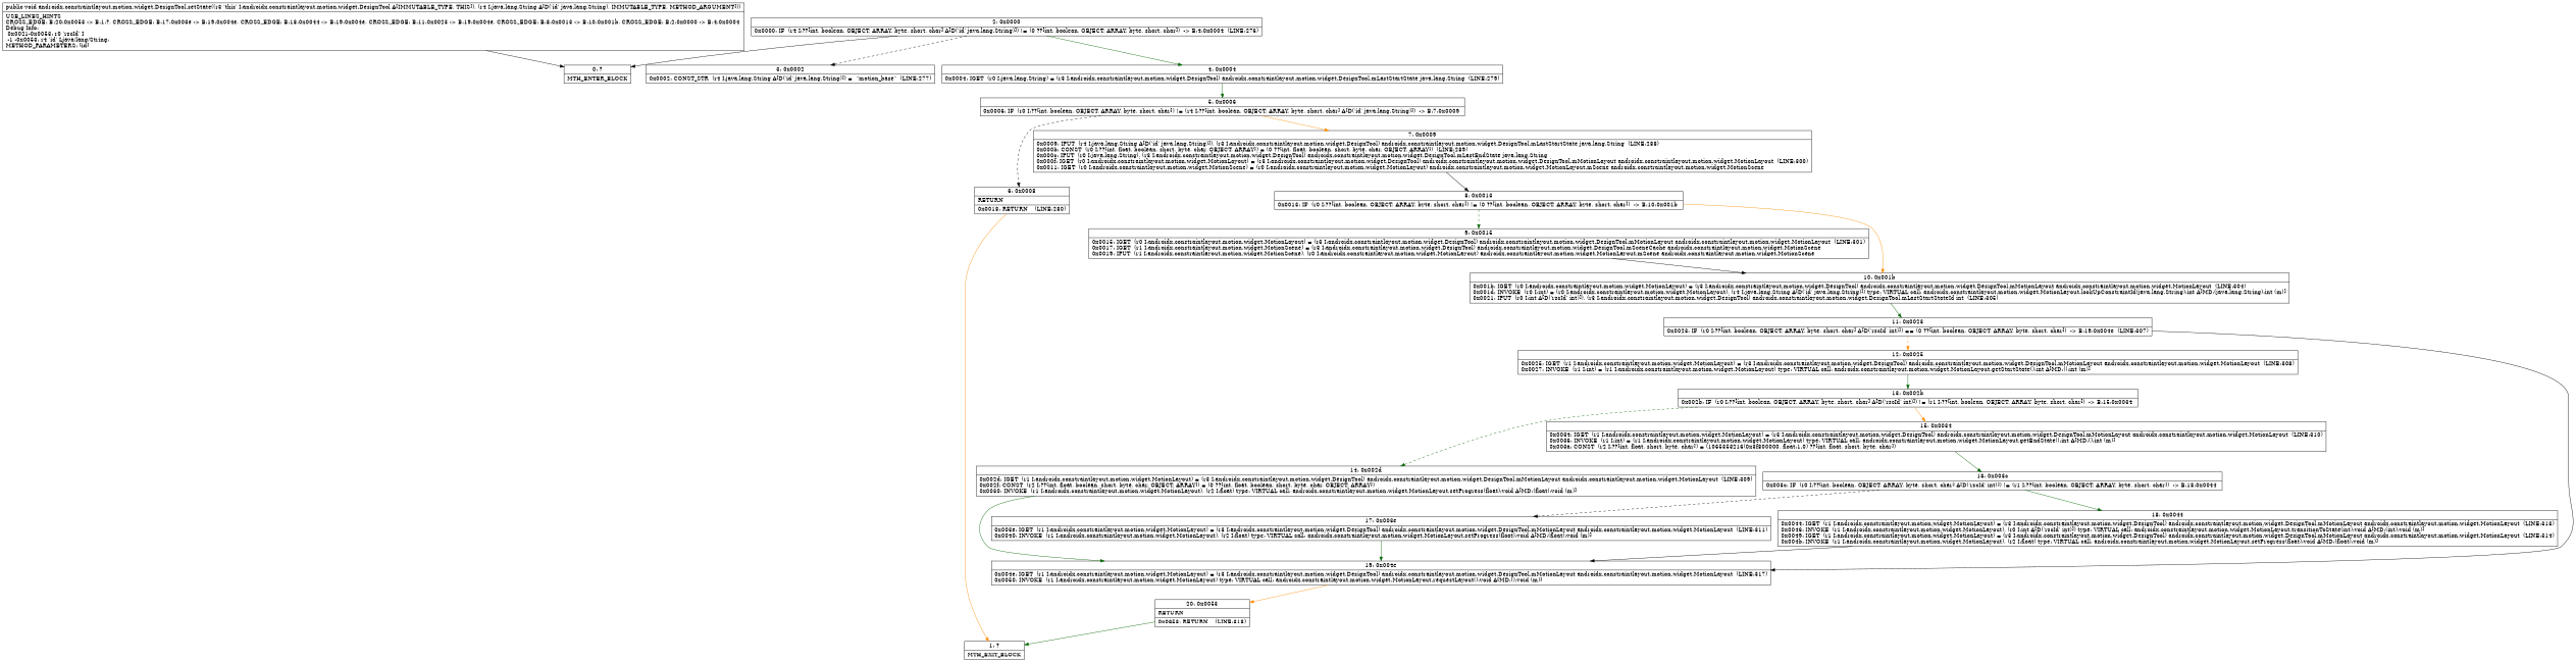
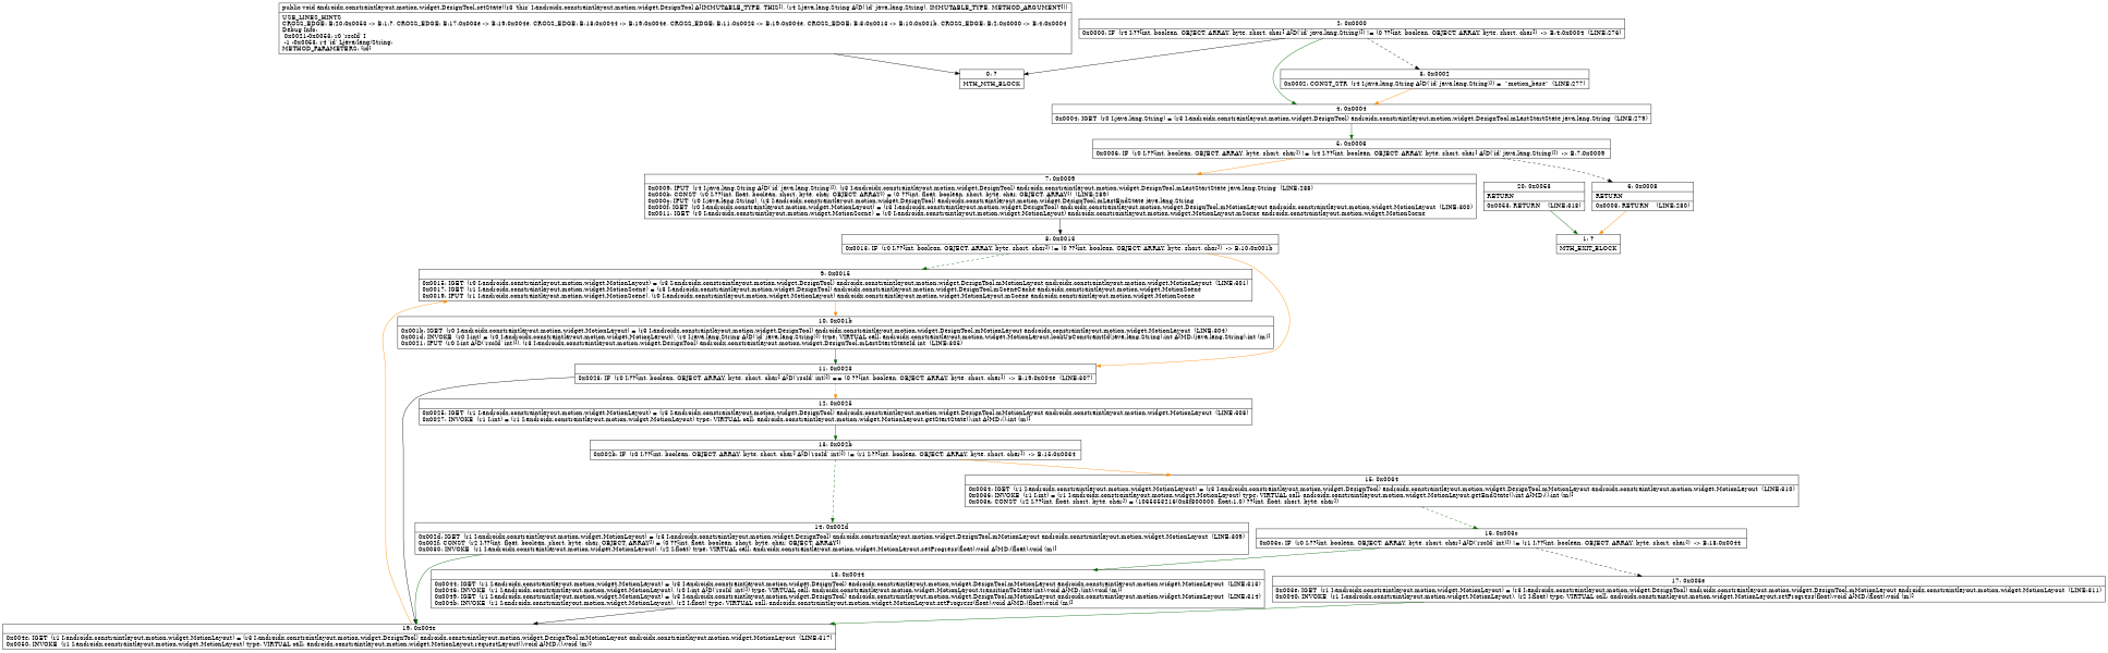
  digraph {
    node [shape=record]
    edge [color=darkgreen]
-   n1 [label="{0\:\ ?|MTH_ENTER_BLOCK\l}"]
+   n1 [label="{0\:\ ?|MTH_MTH_BLOCK\l}"]
    n2 [label="{2\:\ 0x0000|0x0000: IF  (r4 I:??[int, boolean, OBJECT, ARRAY, byte, short, char] A[D('id' java.lang.String)]) != (0 ??[int, boolean, OBJECT, ARRAY, byte, short, char])  \-\> B:4:0x0004  (LINE:276)\l}"]
    n3 [label="{3\:\ 0x0002|0x0002: CONST_STR  (r4 I:java.lang.String A[D('id' java.lang.String)]) =  \"motion_base\"  (LINE:277)\l}"]
    n4 [label="{4\:\ 0x0004|0x0004: IGET  (r0 I:java.lang.String) = (r3 I:androidx.constraintlayout.motion.widget.DesignTool) androidx.constraintlayout.motion.widget.DesignTool.mLastStartState java.lang.String  (LINE:279)\l}"]
    n5 [label="{5\:\ 0x0006|0x0006: IF  (r0 I:??[int, boolean, OBJECT, ARRAY, byte, short, char]) != (r4 I:??[int, boolean, OBJECT, ARRAY, byte, short, char] A[D('id' java.lang.String)])  \-\> B:7:0x0009 \l}"]
-   n6 [label="{6\:\ 0x0008|RETURN\l|0x0018: RETURN    (LINE:280)\l}"]
+   n6 [label="{6\:\ 0x0008|RETURN\l|0x0008: RETURN    (LINE:280)\l}"]
    n7 [label="{7\:\ 0x0009|0x0009: IPUT  (r4 I:java.lang.String A[D('id' java.lang.String)]), (r3 I:androidx.constraintlayout.motion.widget.DesignTool) androidx.constraintlayout.motion.widget.DesignTool.mLastStartState java.lang.String  (LINE:288)\l0x000b: CONST  (r0 I:??[int, float, boolean, short, byte, char, OBJECT, ARRAY]) = (0 ??[int, float, boolean, short, byte, char, OBJECT, ARRAY])  (LINE:289)\l0x000c: IPUT  (r0 I:java.lang.String), (r3 I:androidx.constraintlayout.motion.widget.DesignTool) androidx.constraintlayout.motion.widget.DesignTool.mLastEndState java.lang.String \l0x000f: IGET  (r0 I:androidx.constraintlayout.motion.widget.MotionLayout) = (r3 I:androidx.constraintlayout.motion.widget.DesignTool) androidx.constraintlayout.motion.widget.DesignTool.mMotionLayout androidx.constraintlayout.motion.widget.MotionLayout  (LINE:300)\l0x0011: IGET  (r0 I:androidx.constraintlayout.motion.widget.MotionScene) = (r0 I:androidx.constraintlayout.motion.widget.MotionLayout) androidx.constraintlayout.motion.widget.MotionLayout.mScene androidx.constraintlayout.motion.widget.MotionScene \l}"]
    n8 [label="{1\:\ ?|MTH_EXIT_BLOCK\l}"]
    n9 [label="{8\:\ 0x0013|0x0013: IF  (r0 I:??[int, boolean, OBJECT, ARRAY, byte, short, char]) != (0 ??[int, boolean, OBJECT, ARRAY, byte, short, char])  \-\> B:10:0x001b \l}"]
    n10 [label="{9\:\ 0x0015|0x0015: IGET  (r0 I:androidx.constraintlayout.motion.widget.MotionLayout) = (r3 I:androidx.constraintlayout.motion.widget.DesignTool) androidx.constraintlayout.motion.widget.DesignTool.mMotionLayout androidx.constraintlayout.motion.widget.MotionLayout  (LINE:301)\l0x0017: IGET  (r1 I:androidx.constraintlayout.motion.widget.MotionScene) = (r3 I:androidx.constraintlayout.motion.widget.DesignTool) androidx.constraintlayout.motion.widget.DesignTool.mSceneCache androidx.constraintlayout.motion.widget.MotionScene \l0x0019: IPUT  (r1 I:androidx.constraintlayout.motion.widget.MotionScene), (r0 I:androidx.constraintlayout.motion.widget.MotionLayout) androidx.constraintlayout.motion.widget.MotionLayout.mScene androidx.constraintlayout.motion.widget.MotionScene \l}"]
    n11 [label="{10\:\ 0x001b|0x001b: IGET  (r0 I:androidx.constraintlayout.motion.widget.MotionLayout) = (r3 I:androidx.constraintlayout.motion.widget.DesignTool) androidx.constraintlayout.motion.widget.DesignTool.mMotionLayout androidx.constraintlayout.motion.widget.MotionLayout  (LINE:304)\l0x001d: INVOKE  (r0 I:int) = (r0 I:androidx.constraintlayout.motion.widget.MotionLayout), (r4 I:java.lang.String A[D('id' java.lang.String)]) type: VIRTUAL call: androidx.constraintlayout.motion.widget.MotionLayout.lookUpConstraintId(java.lang.String):int A[MD:(java.lang.String):int (m)]\l0x0021: IPUT  (r0 I:int A[D('rscId' int)]), (r3 I:androidx.constraintlayout.motion.widget.DesignTool) androidx.constraintlayout.motion.widget.DesignTool.mLastStartStateId int  (LINE:305)\l}"]
    n12 [label="{11\:\ 0x0023|0x0023: IF  (r0 I:??[int, boolean, OBJECT, ARRAY, byte, short, char] A[D('rscId' int)]) == (0 ??[int, boolean, OBJECT, ARRAY, byte, short, char])  \-\> B:19:0x004e  (LINE:307)\l}"]
    n13 [label="{12\:\ 0x0025|0x0025: IGET  (r1 I:androidx.constraintlayout.motion.widget.MotionLayout) = (r3 I:androidx.constraintlayout.motion.widget.DesignTool) androidx.constraintlayout.motion.widget.DesignTool.mMotionLayout androidx.constraintlayout.motion.widget.MotionLayout  (LINE:308)\l0x0027: INVOKE  (r1 I:int) = (r1 I:androidx.constraintlayout.motion.widget.MotionLayout) type: VIRTUAL call: androidx.constraintlayout.motion.widget.MotionLayout.getStartState():int A[MD:():int (m)]\l}"]
    n14 [label="{19\:\ 0x004e|0x004e: IGET  (r1 I:androidx.constraintlayout.motion.widget.MotionLayout) = (r3 I:androidx.constraintlayout.motion.widget.DesignTool) androidx.constraintlayout.motion.widget.DesignTool.mMotionLayout androidx.constraintlayout.motion.widget.MotionLayout  (LINE:317)\l0x0050: INVOKE  (r1 I:androidx.constraintlayout.motion.widget.MotionLayout) type: VIRTUAL call: androidx.constraintlayout.motion.widget.MotionLayout.requestLayout():void A[MD:():void (m)]\l}"]
    n15 [label="{13\:\ 0x002b|0x002b: IF  (r0 I:??[int, boolean, OBJECT, ARRAY, byte, short, char] A[D('rscId' int)]) != (r1 I:??[int, boolean, OBJECT, ARRAY, byte, short, char])  \-\> B:15:0x0034 \l}"]
-   n16 [label="{20\:\ 0x0053|RETURN\l|0x0653: RETURN    (LINE:318)\l}"]
+   n16 [label="{20\:\ 0x0053|RETURN\l|0x0053: RETURN    (LINE:318)\l}"]
    n17 [label="{14\:\ 0x002d|0x002d: IGET  (r1 I:androidx.constraintlayout.motion.widget.MotionLayout) = (r3 I:androidx.constraintlayout.motion.widget.DesignTool) androidx.constraintlayout.motion.widget.DesignTool.mMotionLayout androidx.constraintlayout.motion.widget.MotionLayout  (LINE:309)\l0x002f: CONST  (r2 I:??[int, float, boolean, short, byte, char, OBJECT, ARRAY]) = (0 ??[int, float, boolean, short, byte, char, OBJECT, ARRAY]) \l0x0030: INVOKE  (r1 I:androidx.constraintlayout.motion.widget.MotionLayout), (r2 I:float) type: VIRTUAL call: androidx.constraintlayout.motion.widget.MotionLayout.setProgress(float):void A[MD:(float):void (m)]\l}"]
    n18 [label="{15\:\ 0x0034|0x0034: IGET  (r1 I:androidx.constraintlayout.motion.widget.MotionLayout) = (r3 I:androidx.constraintlayout.motion.widget.DesignTool) androidx.constraintlayout.motion.widget.DesignTool.mMotionLayout androidx.constraintlayout.motion.widget.MotionLayout  (LINE:310)\l0x0036: INVOKE  (r1 I:int) = (r1 I:androidx.constraintlayout.motion.widget.MotionLayout) type: VIRTUAL call: androidx.constraintlayout.motion.widget.MotionLayout.getEndState():int A[MD:():int (m)]\l0x003a: CONST  (r2 I:??[int, float, short, byte, char]) = (1065353216(0x3f800000, float:1.0) ??[int, float, short, byte, char]) \l}"]
    n19 [label="{16\:\ 0x003c|0x003c: IF  (r0 I:??[int, boolean, OBJECT, ARRAY, byte, short, char] A[D('rscId' int)]) != (r1 I:??[int, boolean, OBJECT, ARRAY, byte, short, char])  \-\> B:18:0x0044 \l}"]
    n20 [label="{17\:\ 0x003e|0x003e: IGET  (r1 I:androidx.constraintlayout.motion.widget.MotionLayout) = (r3 I:androidx.constraintlayout.motion.widget.DesignTool) androidx.constraintlayout.motion.widget.DesignTool.mMotionLayout androidx.constraintlayout.motion.widget.MotionLayout  (LINE:311)\l0x0040: INVOKE  (r1 I:androidx.constraintlayout.motion.widget.MotionLayout), (r2 I:float) type: VIRTUAL call: androidx.constraintlayout.motion.widget.MotionLayout.setProgress(float):void A[MD:(float):void (m)]\l}"]
    n21 [label="{18\:\ 0x0044|0x0044: IGET  (r1 I:androidx.constraintlayout.motion.widget.MotionLayout) = (r3 I:androidx.constraintlayout.motion.widget.DesignTool) androidx.constraintlayout.motion.widget.DesignTool.mMotionLayout androidx.constraintlayout.motion.widget.MotionLayout  (LINE:313)\l0x0046: INVOKE  (r1 I:androidx.constraintlayout.motion.widget.MotionLayout), (r0 I:int A[D('rscId' int)]) type: VIRTUAL call: androidx.constraintlayout.motion.widget.MotionLayout.transitionToState(int):void A[MD:(int):void (m)]\l0x0049: IGET  (r1 I:androidx.constraintlayout.motion.widget.MotionLayout) = (r3 I:androidx.constraintlayout.motion.widget.DesignTool) androidx.constraintlayout.motion.widget.DesignTool.mMotionLayout androidx.constraintlayout.motion.widget.MotionLayout  (LINE:314)\l0x004b: INVOKE  (r1 I:androidx.constraintlayout.motion.widget.MotionLayout), (r2 I:float) type: VIRTUAL call: androidx.constraintlayout.motion.widget.MotionLayout.setProgress(float):void A[MD:(float):void (m)]\l}"]
    n22 [label="{public void androidx.constraintlayout.motion.widget.DesignTool.setState((r3 'this' I:androidx.constraintlayout.motion.widget.DesignTool A[IMMUTABLE_TYPE, THIS]), (r4 I:java.lang.String A[D('id' java.lang.String), IMMUTABLE_TYPE, METHOD_ARGUMENT]))  | USE_LINES_HINTS\lCROSS_EDGE: B:20:0x0053 \-\> B:1:?, CROSS_EDGE: B:17:0x003e \-\> B:19:0x004e, CROSS_EDGE: B:18:0x0044 \-\> B:19:0x004e, CROSS_EDGE: B:11:0x0023 \-\> B:19:0x004e, CROSS_EDGE: B:8:0x0013 \-\> B:10:0x001b, CROSS_EDGE: B:2:0x0000 \-\> B:4:0x0004\lDebug Info:\l  0x0021\-0x0053: r0 'rscId' I\l  \-1 \-0x0053: r4 'id' Ljava\/lang\/String;\lMETHOD_PARAMETERS: [id]\l}"]
    n2 -> n1 [color=black]
    n2 -> n3 [color=black style=dashed]
    n2 -> n4
+   n3 -> n4 [color=darkorange]
    n4 -> n5
    n5 -> n6 [color=black style=dashed]
    n5 -> n7 [color=darkorange]
    n6 -> n8 [color=darkorange]
    n7 -> n9 [color=black]
    n9 -> n10 [style=dashed]
-   n9 -> n11 [color=darkorange]
-   n10 -> n11 [color=black]
+   n9 -> n12 [color=darkorange]
+   n10 -> n11 [color=darkorange]
    n11 -> n12
    n12 -> n13 [color=darkorange style=dashed]
    n12 -> n14 [color=black]
    n13 -> n15
-   n14 -> n16 [color=darkorange]
+   n14 -> n10 [color=darkorange]
    n15 -> n17 [style=dashed]
    n15 -> n18 [color=darkorange]
    n16 -> n8
    n17 -> n14
-   n18 -> n19
+   n18 -> n19 [style=dashed]
    n19 -> n20 [color=black style=dashed]
    n19 -> n21
    n20 -> n14
    n21 -> n14 [color=black]
    n22 -> n1 [color=black]
  }
